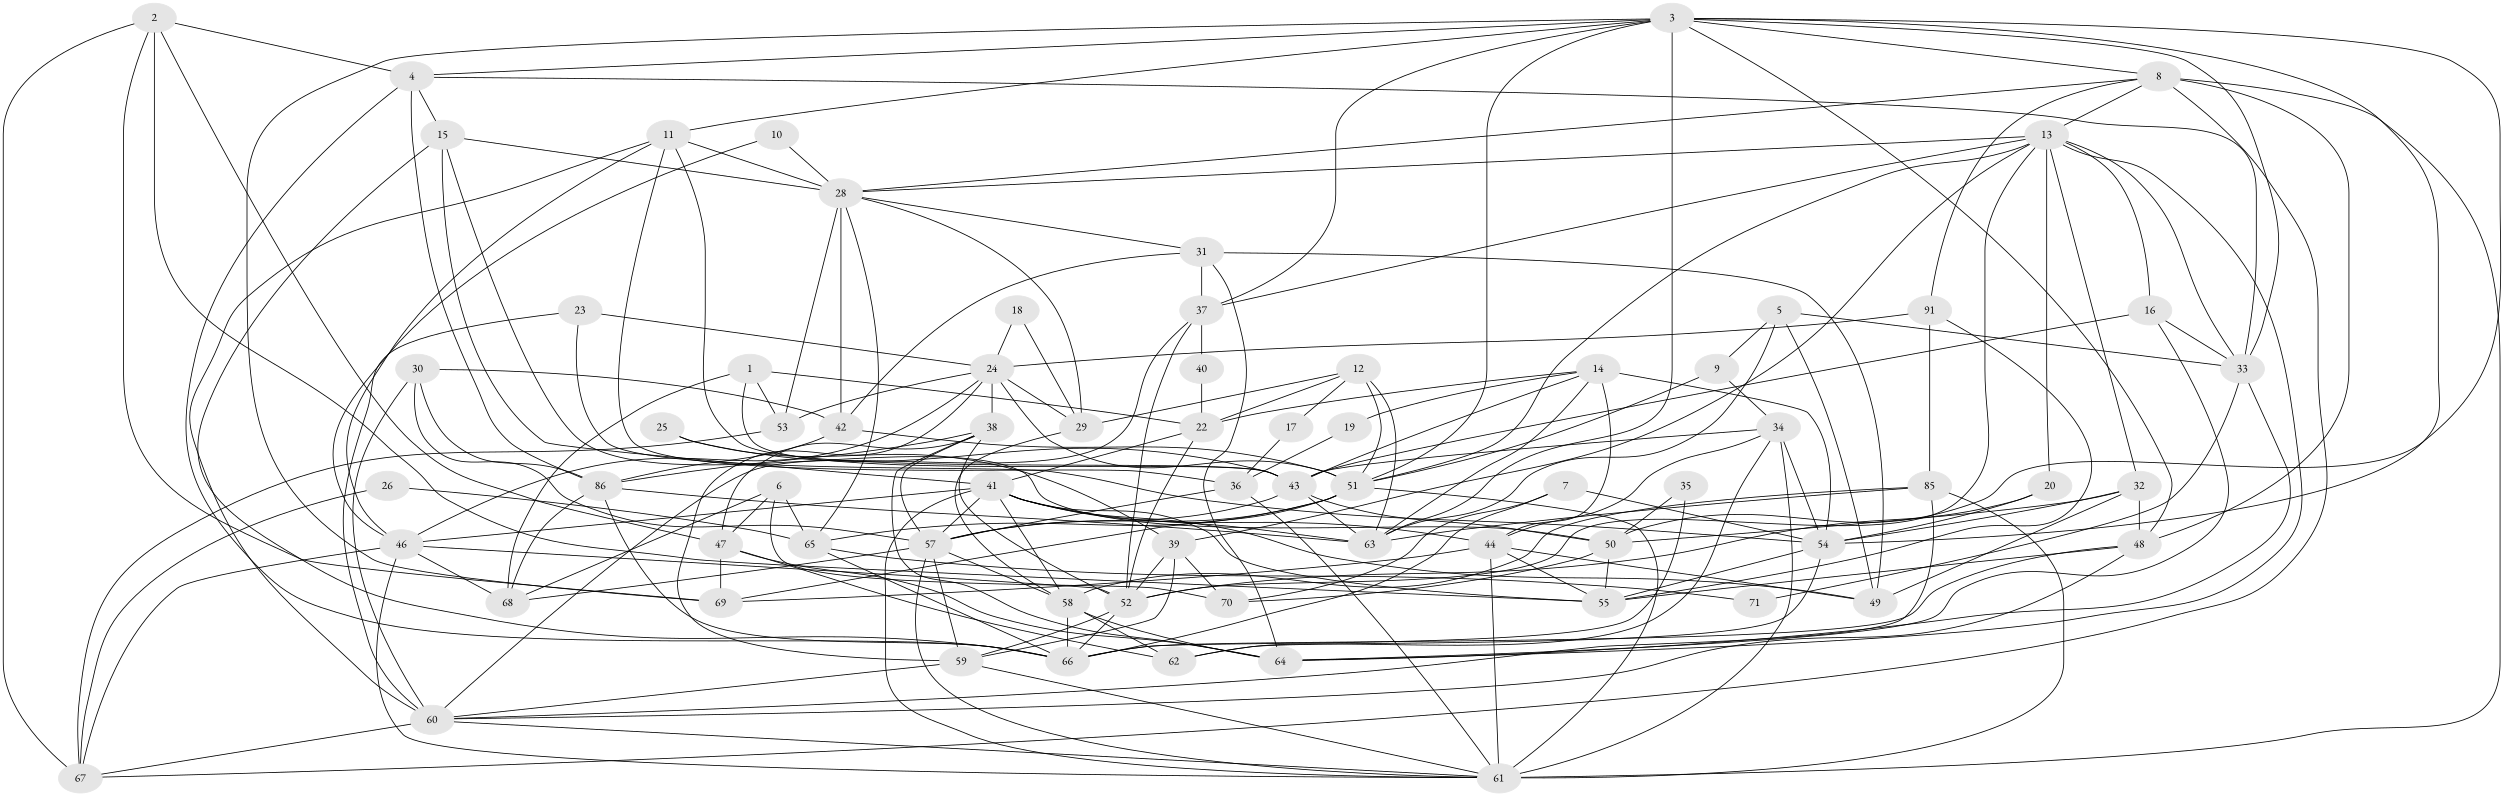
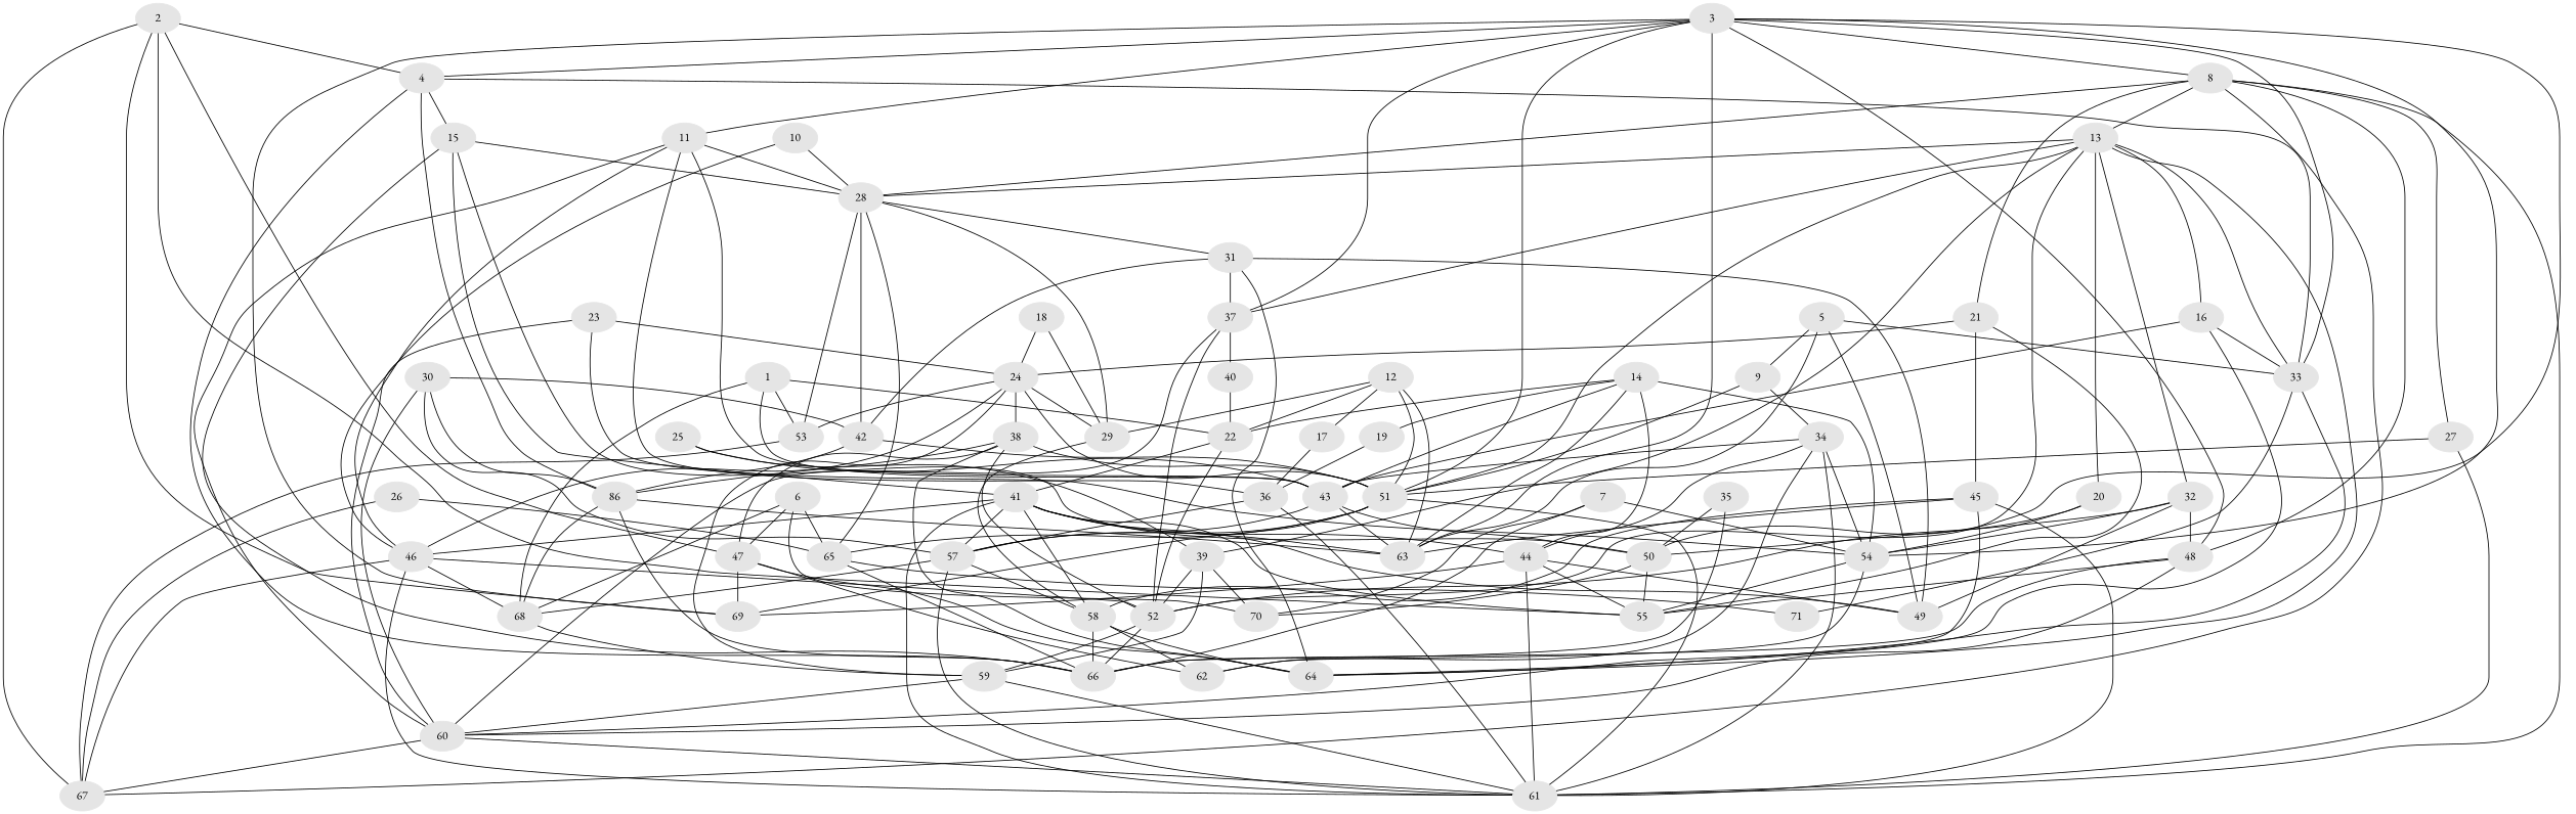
  graph {
    fontname="EB Garamond"
    node [color=gray90 fontname="EB Garamond" style=filled]
    edge [fontname="EB Garamond" weight=1.0]
    1
    22
    43
    53
    68
    52
    41
    50
    63
    57
    67
    2
    4
    47
    55
    69
    33
    15
    n19 [label=86]
    66
    64
    62
    3
    8
    11
    37
    48
    51
    54
    13
-   21 [label=91]
+   21
+   27
    28
    61
    46
    36
    60
    71
    40
    70
    65
    5
    9
    49
    34
    6
    7
    16
    20
    32
    39
    24
-   45 [label=85]
+   45
    29
    31
    42
    44
    10
    12
    17
    58
    59
    14
    19
    18
    38
    23
    25
    26
    30
    35
    1 -- 22
    1 -- 43
    1 -- 53
    1 -- 68
    22 -- 52
    22 -- 41
    43 -- 50
    43 -- 63
    43 -- 57 [weight=2.0]
    53 -- 67
    52 -- 66
    52 -- 59
    41 -- 63
    41 -- 57
    41 -- 55
    41 -- 61
    41 -- 46
    41 -- 49
    41 -- 44
    41 -- 58
    50 -- 55 [weight=2.0]
    50 -- 70
    57 -- 68
    57 -- 61
    57 -- 58
-   57 -- 59
+   68 -- 59
    2 -- 67
    2 -- 4
    2 -- 47
    2 -- 55
    2 -- 69
    4 -- 33
    4 -- 15
    4 -- n19
    4 -- 66
    47 -- 69
    47 -- 64
    47 -- 62
    33 -- 64
    33 -- 71
    15 -- 41
    15 -- 50
    15 -- 66
    15 -- 28
    n19 -- 68
    n19 -- 63
    n19 -- 66
    3 -- 50
    3 -- 63
    3 -- 4
    3 -- 69
    3 -- 33
    3 -- 8
    3 -- 11
    3 -- 37
    3 -- 48
    3 -- 51
    3 -- 54
    8 -- 67
    8 -- 48
    8 -- 13
    8 -- 21
+   8 -- 27
    8 -- 28
    8 -- 61
    11 -- 43
    11 -- 28
    11 -- 46
    11 -- 36
    11 -- 60
    37 -- 52
    37 -- 60
    37 -- 40
    48 -- 55
    48 -- 66
    48 -- 60
    51 -- 57
    51 -- 69
    51 -- 61
    51 -- 65
    54 -- 55
    54 -- 62
    13 -- 52
    13 -- 33
    13 -- 64
    13 -- 37
    13 -- 51
    13 -- 28
    13 -- 16
    13 -- 20
    13 -- 32
    13 -- 39
    21 -- 55
    21 -- 24
    21 -- 45
+   27 -- 51
+   27 -- 61
    28 -- 53
    28 -- 65
    28 -- 29
    28 -- 31
    28 -- 42
    46 -- 68
    46 -- 52
    46 -- 67
    46 -- 61
    36 -- 57
    36 -- 61
    60 -- 67
    60 -- 61
    40 -- 22
    65 -- 66
    65 -- 71
    5 -- 63
    5 -- 33
    5 -- 9
    5 -- 49
    9 -- 51
    9 -- 34
    34 -- 43
    34 -- 62
    34 -- 54
    34 -- 61
    34 -- 44
    6 -- 68
    6 -- 47 [weight=2.0]
    6 -- 70
    6 -- 65
    7 -- 66
    7 -- 54
    7 -- 70
    16 -- 43
    16 -- 33
    16 -- 64
    20 -- 52
    20 -- 54
    32 -- 50
    32 -- 48
    32 -- 54
    32 -- 49
    39 -- 52
    39 -- 70
    39 -- 59
    24 -- 53
    24 -- 51
    24 -- 46
    24 -- 29
    24 -- 59
    24 -- 38
    45 -- 63
    45 -- 61
    45 -- 60
    45 -- 58
    29 -- 58
    31 -- 64
    31 -- 37
    31 -- 49
    31 -- 42
    42 -- n19
    42 -- 51
    44 -- 55
    44 -- 69
    44 -- 61
    44 -- 49
    10 -- 28
    10 -- 46
    12 -- 22
    12 -- 63 [weight=2.0]
    12 -- 51
    12 -- 29
    12 -- 17
    17 -- 36
    58 -- 66
    58 -- 64
    58 -- 62
    59 -- 61
    59 -- 60
    14 -- 22
    14 -- 43
    14 -- 63
    14 -- 54
    14 -- 44 [weight=3.0]
    14 -- 19
    19 -- 36
    18 -- 24
    18 -- 29
    38 -- 52
    38 -- 47
    38 -- n19
    38 -- 64
-   38 -- 57
+   38 -- 51
    23 -- 54
    23 -- 60 [weight=2.0]
    23 -- 24
    25 -- 43
    25 -- 39
    26 -- 67
    26 -- 65
    30 -- 57
    30 -- n19
    30 -- 60
    30 -- 42
    35 -- 50
    35 -- 66
  }
